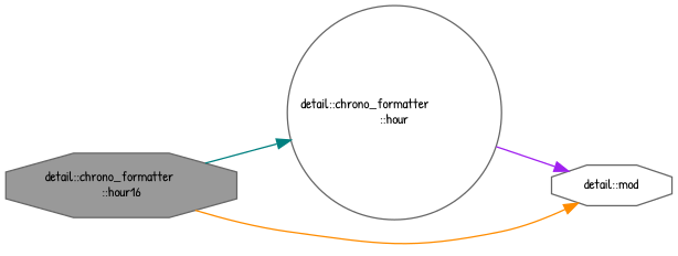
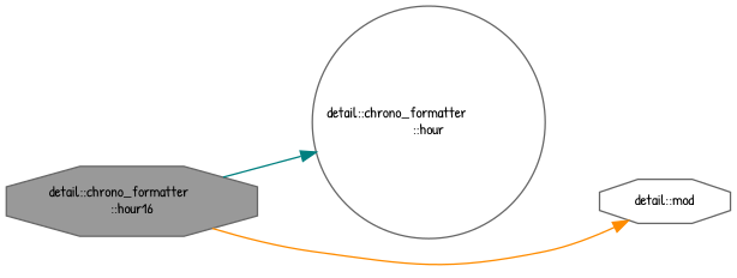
  digraph {
    fontname="Patrick Hand"
    rankdir=LR
    node [color=grey40 fillcolor=white fontname="Patrick Hand" fontsize=10 shape=octagon style=filled]
    edge [fontname="Patrick Hand" fontsize=10 labelfontname=Helvetica labelfontsize=10 style=solid]
    n1 [color=gray40 fillcolor=grey60 fontcolor=black height=0.2 label="detail::chrono_formatter\l::hour16" width=0.4]
    n2 [height=0.2 label="detail::chrono_formatter\l::hour" shape=circle width=0.4]
    n3 [height=0.2 label="detail::mod" width=0.4]
    n1 -> n2 [color=teal]
    n1 -> n3 [color=darkorange]
-   n2 -> n3 [color=purple]
  }
